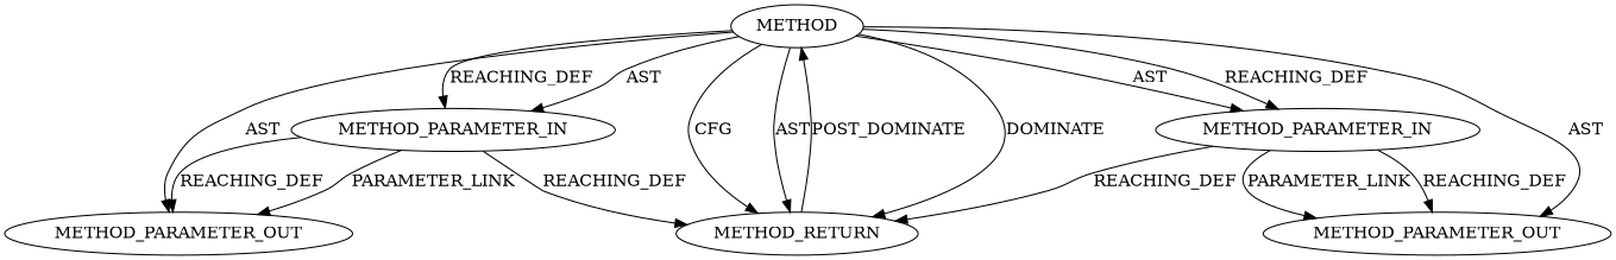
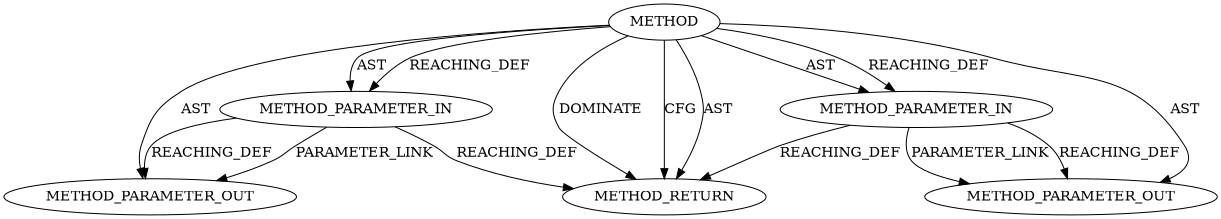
  digraph {
    node [CODE=p2 EVALUATION_STRATEGY=BY_VALUE IS_VARIADIC=false NAME=p2 ORDER=2 TYPE_FULL_NAME=ANY]
    n1 [INDEX=2 label=METHOD_PARAMETER_OUT]
    n2 [AST_PARENT_FULL_NAME="<global>" AST_PARENT_TYPE=NAMESPACE_BLOCK CODE="<empty>" FILENAME="<empty>" FULL_NAME="<operator>.lessThan" IS_EXTERNAL=true NAME="<operator>.lessThan" ORDER=0 label=METHOD EVALUATION_STRATEGY="" IS_VARIADIC="" TYPE_FULL_NAME=""]
    n3 [CODE=RET label=METHOD_RETURN IS_VARIADIC="" NAME=""]
    n4 [INDEX=2 label=METHOD_PARAMETER_IN]
    n5 [CODE=p1 INDEX=1 NAME=p1 ORDER=1 label=METHOD_PARAMETER_IN]
    n6 [CODE=p1 INDEX=1 NAME=p1 ORDER=1 label=METHOD_PARAMETER_OUT]
    n2 -> n1 [label=AST]
    n2 -> n3 [label=DOMINATE]
    n2 -> n3 [label=CFG]
    n2 -> n3 [label=AST]
    n2 -> n4 [label=AST]
    n2 -> n4 [label=REACHING_DEF]
    n2 -> n5 [label=AST]
    n2 -> n5 [label=REACHING_DEF]
    n2 -> n6 [label=AST]
-   n3 -> n2 [label=POST_DOMINATE]
    n4 -> n1 [VARIABLE=p2 label=REACHING_DEF]
    n4 -> n1 [label=PARAMETER_LINK]
    n4 -> n3 [VARIABLE=p2 label=REACHING_DEF]
    n5 -> n3 [VARIABLE=p1 label=REACHING_DEF]
    n5 -> n6 [label=PARAMETER_LINK]
    n5 -> n6 [VARIABLE=p1 label=REACHING_DEF]
  }
